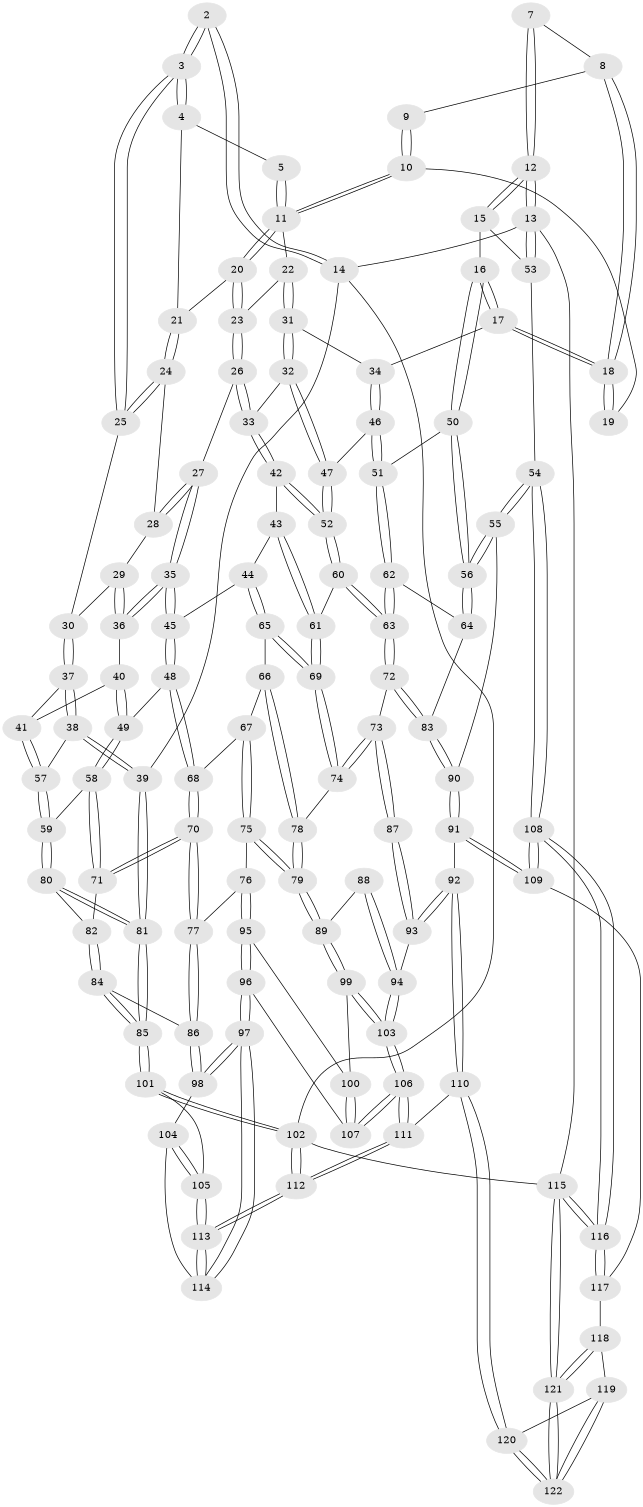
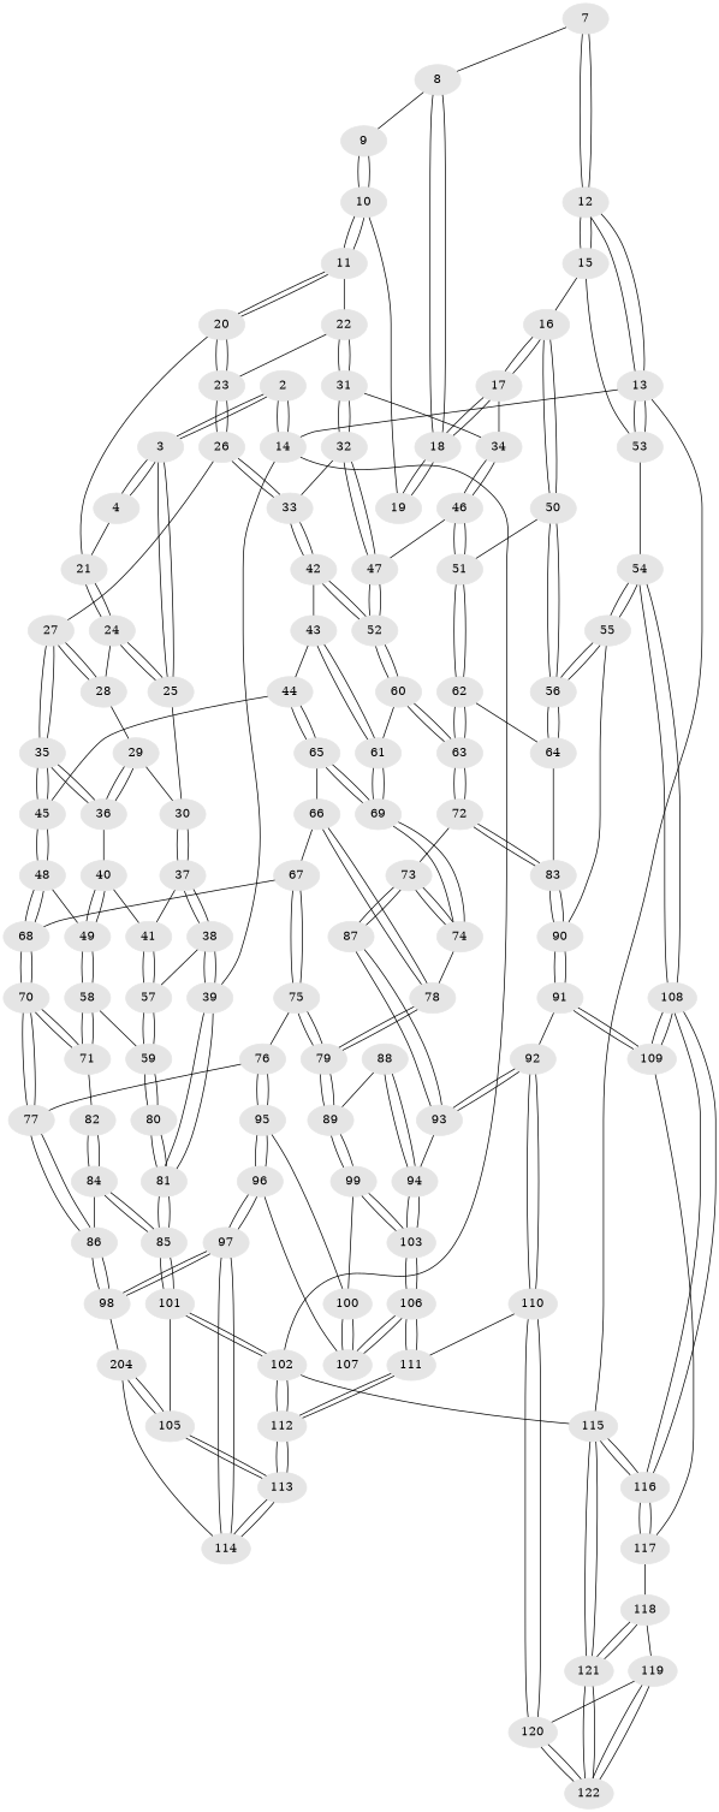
  graph {
    node [color=gray90 style=filled]
    2
    3
    14
    7
    8
    12
    4
    25
    39
    102
-   5
    21
    30
    11
    24
    20
    22
    9
    10
    18
    13
    15
    19
    23
    53
    115
    16
    54
    116
    121
    81
    112
    17
    50
    34
    51
    56
    46
    31
    26
    28
    32
    27
    33
    29
    37
    35
    42
    36
    45
    40
    38
    41
    47
    52
    43
    48
    49
    57
    59
    85
    58
    44
    61
    60
    65
    69
    66
    68
    62
    70
    71
    64
    63
    55
    108
    90
    109
    91
    83
    80
    82
    72
    74
    73
    67
    78
    75
    79
    76
    77
    86
    84
    87
    93
    95
    89
    96
    100
    98
    99
    101
    105
-   104
+   104 [label=204]
    88
    94
    103
    92
    110
    117
    111
    120
    106
    97
    107
    114
    113
    118
    122
    119
    2 -- 3
    2 -- 3
    2 -- 14
    2 -- 14
    3 -- 4
    3 -- 4
    3 -- 25
    3 -- 25
    14 -- 39
    14 -- 102
    7 -- 8
    7 -- 12
    7 -- 12
    8 -- 9
    8 -- 18
    8 -- 18
    12 -- 13
    12 -- 13
    12 -- 15
    12 -- 15
-   4 -- 5
    4 -- 21
    25 -- 30
    39 -- 81
    39 -- 81
    102 -- 115
    102 -- 112
    102 -- 112
-   5 -- 11
-   5 -- 11
    21 -- 24
    21 -- 24
    30 -- 37
    30 -- 37
    11 -- 20
    11 -- 20
    11 -- 22
    24 -- 25
    24 -- 25
    24 -- 28
    20 -- 21
    20 -- 23
    20 -- 23
    22 -- 23
    22 -- 31
    22 -- 31
    9 -- 10
    9 -- 10
    10 -- 11
    10 -- 11
    10 -- 19
    18 -- 19
    18 -- 19
    13 -- 14
    13 -- 53
    13 -- 53
    13 -- 115
    15 -- 53
    15 -- 16
    23 -- 26
    23 -- 26
    53 -- 54
    115 -- 116
    115 -- 116
    115 -- 121
    115 -- 121
    16 -- 17
    16 -- 17
    16 -- 50
    16 -- 50
    54 -- 55
    54 -- 55
    54 -- 108
    54 -- 108
    116 -- 117
    116 -- 117
    121 -- 122
    121 -- 122
    81 -- 85
    81 -- 85
    112 -- 113
    112 -- 113
    17 -- 18
    17 -- 18
    17 -- 34
    50 -- 51
    50 -- 56
    50 -- 56
    34 -- 46
    34 -- 46
    51 -- 62
    51 -- 62
    56 -- 64
    56 -- 64
    46 -- 51
    46 -- 51
    46 -- 47
    31 -- 34
    31 -- 32
    31 -- 32
    26 -- 27
    26 -- 33
    26 -- 33
    28 -- 29
    32 -- 33
    32 -- 47
    32 -- 47
    27 -- 28
    27 -- 28
    27 -- 35
    27 -- 35
    33 -- 42
    33 -- 42
    29 -- 30
    29 -- 36
    29 -- 36
    37 -- 38
    37 -- 38
    37 -- 41
    35 -- 36
    35 -- 36
    35 -- 45
    35 -- 45
    42 -- 52
    42 -- 52
    42 -- 43
    36 -- 40
    45 -- 48
    45 -- 48
    40 -- 41
    40 -- 49
    40 -- 49
    38 -- 39
    38 -- 39
    38 -- 57
    41 -- 57
    41 -- 57
    47 -- 52
    47 -- 52
    52 -- 60
    52 -- 60
    43 -- 44
    43 -- 61
    43 -- 61
    48 -- 49
    48 -- 68
    48 -- 68
    49 -- 58
    49 -- 58
    57 -- 59
    57 -- 59
    59 -- 80
    59 -- 80
    85 -- 101
    85 -- 101
    58 -- 59
    58 -- 71
    58 -- 71
    44 -- 45
    44 -- 65
    44 -- 65
    61 -- 69
    61 -- 69
    60 -- 61
    60 -- 63
    60 -- 63
    65 -- 69
    65 -- 69
    65 -- 66
    69 -- 74
    69 -- 74
    66 -- 67
    66 -- 78
    66 -- 78
    68 -- 70
    68 -- 70
    62 -- 64
    62 -- 63
    62 -- 63
    70 -- 71
    70 -- 71
    70 -- 77
    70 -- 77
    71 -- 82
    64 -- 83
    63 -- 72
    63 -- 72
    55 -- 56
    55 -- 56
    55 -- 90
    108 -- 116
    108 -- 116
    108 -- 109
    108 -- 109
    90 -- 91
    90 -- 91
    109 -- 117
    91 -- 109
    91 -- 109
    91 -- 92
    83 -- 90
    83 -- 90
    80 -- 81
    80 -- 81
-   80 -- 82
    82 -- 84
    82 -- 84
    72 -- 83
    72 -- 83
    72 -- 73
    74 -- 78
    73 -- 74
    73 -- 74
    73 -- 87
    73 -- 87
    67 -- 68
    67 -- 75
    67 -- 75
    78 -- 79
    78 -- 79
    75 -- 79
    75 -- 79
    75 -- 76
    79 -- 89
    79 -- 89
    76 -- 77
    76 -- 95
    76 -- 95
    77 -- 86
    77 -- 86
    86 -- 98
    86 -- 98
    84 -- 85
    84 -- 85
    84 -- 86
    87 -- 93
    87 -- 93
    93 -- 94
    95 -- 96
    95 -- 96
    95 -- 100
    89 -- 99
    89 -- 99
    96 -- 97
    96 -- 97
    96 -- 107
    100 -- 107
    100 -- 107
    98 -- 104
    99 -- 100
    99 -- 103
    99 -- 103
    101 -- 102
    101 -- 102
    101 -- 105
    105 -- 113
    105 -- 113
    104 -- 105
    104 -- 105
    104 -- 114
    88 -- 89
    88 -- 94
    88 -- 94
    94 -- 103
    94 -- 103
    103 -- 106
    103 -- 106
    92 -- 93
    92 -- 93
    92 -- 110
    92 -- 110
    110 -- 111
    110 -- 120
    110 -- 120
    117 -- 118
    111 -- 112
    111 -- 112
    120 -- 122
    120 -- 122
    106 -- 111
    106 -- 111
    106 -- 107
    106 -- 107
    97 -- 98
    97 -- 98
    97 -- 114
    97 -- 114
    113 -- 114
    113 -- 114
    118 -- 121
    118 -- 121
    118 -- 119
    119 -- 120
    119 -- 122
    119 -- 122
  }
